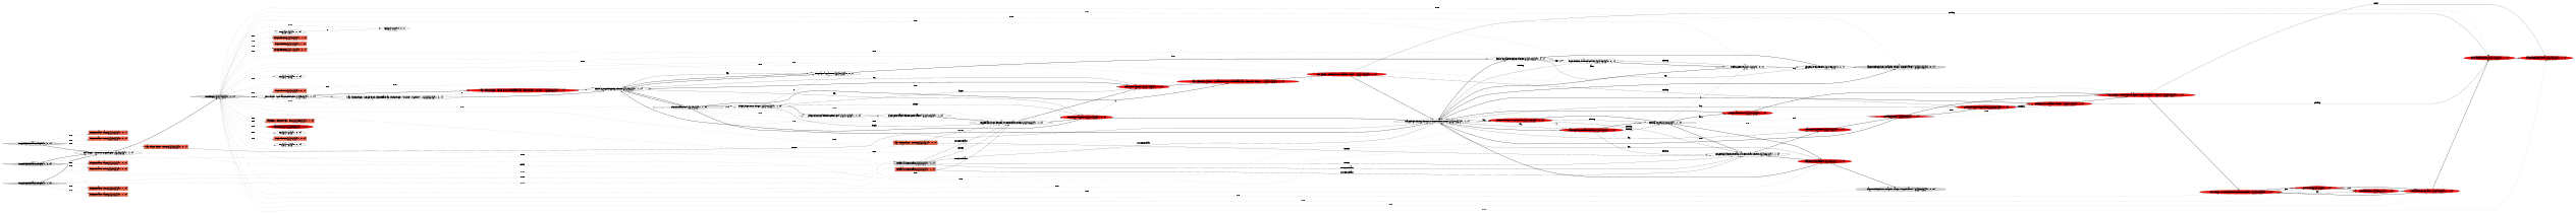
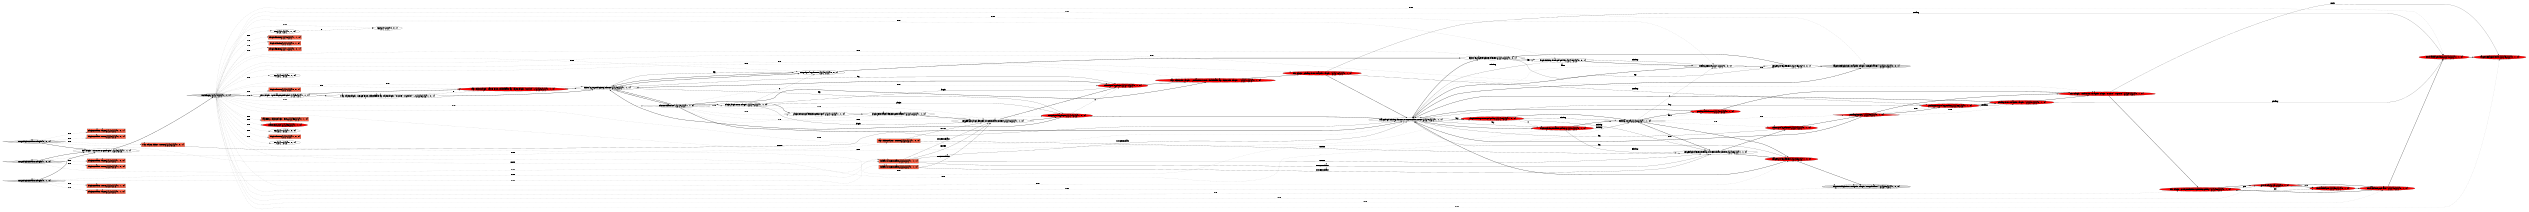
  digraph {
    rankdir=LR
    node [fillcolor=white shape=ellipse style=filled]
    edge [style=bold]
    n1 [fillcolor=tomato label="Plugin element@@@11@@@['0', '0', '1']" shape=box]
    n2 [label="Object key = getPluginKey(element)@@@8@@@['1', '1', '1']"]
    n3 [fillcolor=red label="master.put(key,plugin)@@@14@@@['0', '1', '0']"]
    n4 [label="element.isInherited()@@@9@@@['1', '1', '0']" shape=diamond]
    n5 [label="merged.put(key,element)@@@9@@@['0', '0', '1']"]
    n6 [fillcolor=red label="merged.put(key,plugin)@@@14@@@['1', '0', '0']"]
    n7 [fillcolor=red label="Map<Object,List<Plugin>> predecessors = new LinkedHashMap<Object,List<Plugin>>()@@@17@@@['0', '1', '0']"]
    n8 [label="mergePlugin(existing,element,sourceDominant,context)@@@18@@@['1', '1', '1']"]
    n9 [label="mergePlugin(plugin,element,sourceDominant,context)@@@13@@@['1', '1', '0']"]
    n10 [label="Plugin plugin = new Plugin()@@@10@@@['1', '1', '0']"]
    n11 [label="plugin.setArtifactId(element.getArtifactId())@@@12@@@['1', '1', '0']"]
    n12 [label="plugin.setGroupId(element.getGroupId())@@@11@@@['1', '1', '0']"]
    n13 [label="Object key = getPluginKey(element)@@@12@@@['0', '0', '1']"]
    n14 [fillcolor=red label="!pending.isEmpty()@@@25@@@['0', '1', '0']" shape=diamond]
    n15 [fillcolor=red label="pending = new ArrayList<Plugin>()@@@27@@@['0', '1', '0']"]
    n16 [fillcolor=red label="List<Plugin> result = new ArrayList<Plugin>(src.size() + tgt.size())@@@34@@@['0', '1', '0']"]
    n17 [fillcolor=red label="predecessors.put(key,pending)@@@26@@@['0', '1', '0']"]
    n18 [fillcolor=red label="result.addAll(pending)@@@42@@@['0', '1', '0']"]
    n19 [fillcolor=red label="List<Plugin> pre = predecessors.get(entry.getKey())@@@36@@@['0', '1', '0']"]
    n20 [fillcolor=red label="target.setPlugins(result)@@@43@@@['0', '1', '0']"]
    n21 [fillcolor=lightgray label="target.setPlugins(new ArrayList<Plugin>(merged.values()))@@@21@@@['0', '0', '1']"]
    n22 [fillcolor=red label="master.put(key,element)@@@24@@@['0', '1', '0']"]
    n23 [fillcolor=red label="merged.put(key,element)@@@23@@@['1', '0', '0']"]
    n24 [fillcolor=red label="Plugin existing = master.get(key)@@@21@@@['0', '1', '0']"]
    n25 [fillcolor=red label="Plugin existing = merged.get(key)@@@19@@@['1', '0', '0']"]
    n26 [fillcolor=red label="List<Plugin> pending = new ArrayList<Plugin>()@@@18@@@['0', '1', '0']"]
    n27 [label="existing == null@@@14@@@['0', '0', '1']" shape=diamond]
    n28 [label="merged.put(key,element)@@@15@@@['0', '0', '1']"]
    n29 [fillcolor=red label="pre != null@@@37@@@['0', '1', '0']" shape=diamond]
    n30 [fillcolor=red label="result.add(entry.getValue())@@@40@@@['0', '1', '0']"]
    n31 [fillcolor=red label="result.addAll(pre)@@@38@@@['0', '1', '0']"]
    n32 [fillcolor=tomato label="PluginContainer target@@@2@@@['0', '0', '1']" shape=box]
    n33 [label="Plugin existing = merged.get(key)@@@13@@@['0', '0', '1']"]
    n34 [fillcolor=tomato label="Map<Object,Object> context@@@2@@@['0', '0', '1']" shape=box]
    n35 [fillcolor=tomato label="PluginContainer target@@@2@@@['0', '1', '0']" shape=box]
    n36 [fillcolor=red label="pending.add(element)@@@31@@@['0', '1', '0']"]
    n37 [fillcolor=tomato label="Map.Entry<Object,Plugin> entry@@@35@@@['0', '1', '0']" shape=box]
    n38 [fillcolor=red label="master.entrySet()@@@35@@@['0', '1', '0']"]
    n39 [label="existing != null@@@22@@@['1', '1', '0']" shape=diamond]
    n40 [label="mergePlugin(element,existing,sourceDominant,context)@@@23@@@['1', '1', '0']"]
    n41 [fillcolor=lightgray label="target.setPlugins(new ArrayList<Plugin>(merged.values()))@@@25@@@['1', '0', '0']"]
    n42 [label="tgt@@@17@@@['1', '0', '0']"]
    n43 [fillcolor=tomato label="Plugin element@@@7@@@['1', '0', '0']" shape=box]
    n44 [fillcolor=tomato label="PluginContainer source@@@2@@@['0', '0', '1']" shape=box]
    n45 [fillcolor=tomato label="PluginContainer source@@@2@@@['1', '0', '0']" shape=box]
    n46 [label="src@@@11@@@['0', '0', '1']"]
    n47 [fillcolor=red label="Map<Object,Plugin> master = new LinkedHashMap<Object,Plugin>(src.size() * 2)@@@6@@@['0', '1', '0']"]
    n48 [fillcolor=tomato label="boolean sourceDominant@@@2@@@['0', '1', '0']" shape=box]
    n49 [label="src@@@7@@@['1', '1', '0']"]
    n50 [label="tgt@@@7@@@['0', '0', '1']"]
    n51 [fillcolor=tomato label="Plugin element@@@19@@@['1', '1', '0']" shape=box]
    n52 [fillcolor=lightgray label="mergePluginContainer_Plugins['0', '0', '1']" shape=diamond]
-   n53 [fillcolor=lightgray label="boolean sourceDominant@@@2@@@['1', '1', '1']" shape=box]
+   n53 [fillcolor=tomato label="boolean sourceDominant@@@2@@@['1', '1', '1']" shape=box]
    n54 [label="List<Plugin> src = source.getPlugins()@@@3@@@['1', '1', '1']"]
    n55 [fillcolor=lightgray label="!src.isEmpty()@@@4@@@['1', '1', '1']" shape=diamond]
    n56 [fillcolor=lightgray label="mergePluginContainer_Plugins['1', '0', '0']" shape=diamond]
    n57 [fillcolor=tomato label="Map<Object,Object> context@@@2@@@['1', '0', '0']" shape=box]
    n58 [fillcolor=tomato label="PluginContainer target@@@2@@@['1', '0', '0']" shape=box]
    n59 [label="Map<Object,Plugin> merged = new LinkedHashMap<Object,Plugin>((src.size() + tgt.size()) * 2)@@@6@@@['1', '0', '1']"]
    n60 [fillcolor=tomato label="Plugin element@@@7@@@['0', '1', '0']" shape=box]
    n61 [label="tgt@@@19@@@['0', '1', '0']"]
    n62 [label="List<Plugin> tgt = target.getPlugins()@@@5@@@['1', '1', '1']"]
    n63 [fillcolor=tomato label="Plugin element@@@7@@@['0', '0', '1']" shape=box]
    n64 [fillcolor=tomato label="PluginContainer source@@@2@@@['0', '1', '0']" shape=box]
    n65 [fillcolor=lightgray label="mergePluginContainer_Plugins['0', '1', '0']" shape=diamond]
    n2 -> n3 [label=key style=solid]
    n2 -> n4
    n2 -> n5 [label=key style=solid]
    n2 -> n5
    n2 -> n6 [label=key style=solid]
    n3 -> n2
    n3 -> n7
    n4 -> n2
    n4 -> n3 [label=true style=dotted]
    n4 -> n6 [label=true style=dotted]
    n4 -> n7
    n4 -> n8
    n4 -> n9 [label=true style=dotted]
    n4 -> n10 [label=true style=dotted]
    n4 -> n10
    n4 -> n11 [label=true style=dotted]
    n4 -> n12 [label=true style=dotted]
    n5 -> n2
    n5 -> n13
    n6 -> n2
    n6 -> n3 [label=0 style=dashed]
    n6 -> n8
    n7 -> n26
    n8 -> n13
    n8 -> n17 [label=key style=solid]
    n8 -> n21
    n8 -> n22 [label=key style=solid]
    n8 -> n23 [label=key style=solid]
    n8 -> n24
    n8 -> n24 [label=key style=solid]
    n8 -> n25 [label=key style=solid]
    n8 -> n25
    n9 -> n3
    n9 -> n6
    n10 -> n3 [label=plugin style=solid]
    n10 -> n5 [label=0 style=dashed]
    n10 -> n6 [label=plugin style=solid]
    n10 -> n9 [label=plugin style=solid]
    n10 -> n12
    n11 -> n9
    n12 -> n11
    n13 -> n28 [label=key style=solid]
    n13 -> n33 [label=key style=solid]
    n13 -> n33
    n14 -> n8
    n14 -> n15 [label=true style=dotted]
    n14 -> n16
    n14 -> n17
    n14 -> n17 [label=true style=dotted]
    n15 -> n8
    n15 -> n16
    n15 -> n17 [label=pending style=solid]
    n15 -> n18 [label=pending style=solid]
    n16 -> n19
    n16 -> n20 [label=result style=solid]
    n17 -> n15
    n18 -> n20
    n19 -> n29 [label=pre style=solid]
    n19 -> n29
    n19 -> n31 [label=pre style=solid]
    n22 -> n14
    n23 -> n8
    n23 -> n41
    n24 -> n39
    n24 -> n39 [label=existing style=solid]
    n24 -> n40 [label=existing style=solid]
    n25 -> n24 [label=0 style=dashed]
    n25 -> n39
    n25 -> n39 [label=existing style=solid]
    n25 -> n40 [label=existing style=solid]
    n26 -> n8
    n26 -> n17 [label=pending style=solid]
    n26 -> n18 [label=pending style=solid]
    n27 -> n8 [label=false style=dotted]
    n27 -> n8
    n27 -> n28
    n27 -> n28 [label=true style=dotted]
    n28 -> n13
    n28 -> n21
    n29 -> n30
    n29 -> n31 [label=true style=dotted]
    n29 -> n31
    n30 -> n18
    n30 -> n19
    n31 -> n30
    n33 -> n8 [label=existing style=solid]
    n33 -> n27 [label=existing style=solid]
    n33 -> n27
    n34 -> n8 [label=context style=solid]
    n36 -> n8
    n36 -> n16
    n39 -> n14 [label=true style=dotted]
    n39 -> n22 [label=true style=dotted]
    n39 -> n23
    n39 -> n27 [label=0 style=dashed]
    n39 -> n36 [label=false style=dotted]
    n39 -> n36
    n39 -> n40
    n39 -> n40 [label=true style=dotted]
    n40 -> n22
    n40 -> n23
    n47 -> n2
    n48 -> n9 [label=sourceDominant style=solid]
    n48 -> n40 [label=sourceDominant style=solid]
    n49 -> n50 [label=0 style=dashed]
    n52 -> n32 [label=true style=dotted]
    n52 -> n34 [label=true style=dotted]
    n52 -> n44 [label=true style=dotted]
    n52 -> n53 [label=result style=dotted]
    n52 -> n54
    n53 -> n8 [label=sourceDominant style=solid]
    n53 -> n9 [label=sourceDominant style=solid]
    n53 -> n9 [label=context style=solid]
    n53 -> n40 [label=context style=solid]
    n53 -> n40 [label=sourceDominant style=solid]
    n54 -> n55
    n55 -> n1 [label=true style=dotted]
    n55 -> n2 [label=true style=dotted]
    n55 -> n4 [label=true style=dotted]
    n55 -> n5 [label=true style=dotted]
    n55 -> n7 [label=true style=dotted]
    n55 -> n8 [label=true style=dotted]
    n55 -> n13 [label=true style=dotted]
    n55 -> n16 [label=true style=dotted]
    n55 -> n18 [label=true style=dotted]
    n55 -> n19 [label=true style=dotted]
    n55 -> n20 [label=true style=dotted]
    n55 -> n21 [label=true style=dotted]
    n55 -> n23 [label=true style=dotted]
    n55 -> n24 [label=true style=dotted]
    n55 -> n25 [label=true style=dotted]
    n55 -> n26 [label=true style=dotted]
    n55 -> n27 [label=true style=dotted]
    n55 -> n29 [label=true style=dotted]
    n55 -> n30 [label=true style=dotted]
    n55 -> n33 [label=true style=dotted]
    n55 -> n37 [label=true style=dotted]
    n55 -> n38 [label=true style=dotted]
    n55 -> n39 [label=true style=dotted]
    n55 -> n41 [label=true style=dotted]
    n55 -> n42 [label=true style=dotted]
    n55 -> n43 [label=true style=dotted]
    n55 -> n46 [label=true style=dotted]
    n55 -> n47 [label=true style=dotted]
    n55 -> n49 [label=true style=dotted]
    n55 -> n50 [label=true style=dotted]
    n55 -> n51 [label=true style=dotted]
    n55 -> n59 [label=true style=dotted]
    n55 -> n60 [label=true style=dotted]
    n55 -> n61 [label=true style=dotted]
    n55 -> n62 [label=true style=dotted]
    n55 -> n62
    n55 -> n63 [label=true style=dotted]
    n56 -> n45 [label=true style=dotted]
    n56 -> n53 [label=true style=dotted]
    n56 -> n54
    n56 -> n57 [label=true style=dotted]
    n56 -> n58 [label=true style=dotted]
    n57 -> n9 [label=context style=solid]
    n57 -> n40 [label=context style=solid]
    n59 -> n2
    n59 -> n47 [label=0 style=dashed]
    n62 -> n47
    n62 -> n59
    n65 -> n35 [label=true style=dotted]
    n65 -> n48 [label=true style=dotted]
    n65 -> n53 [label=true style=dotted]
    n65 -> n54
    n65 -> n64 [label=true style=dotted]
  }
